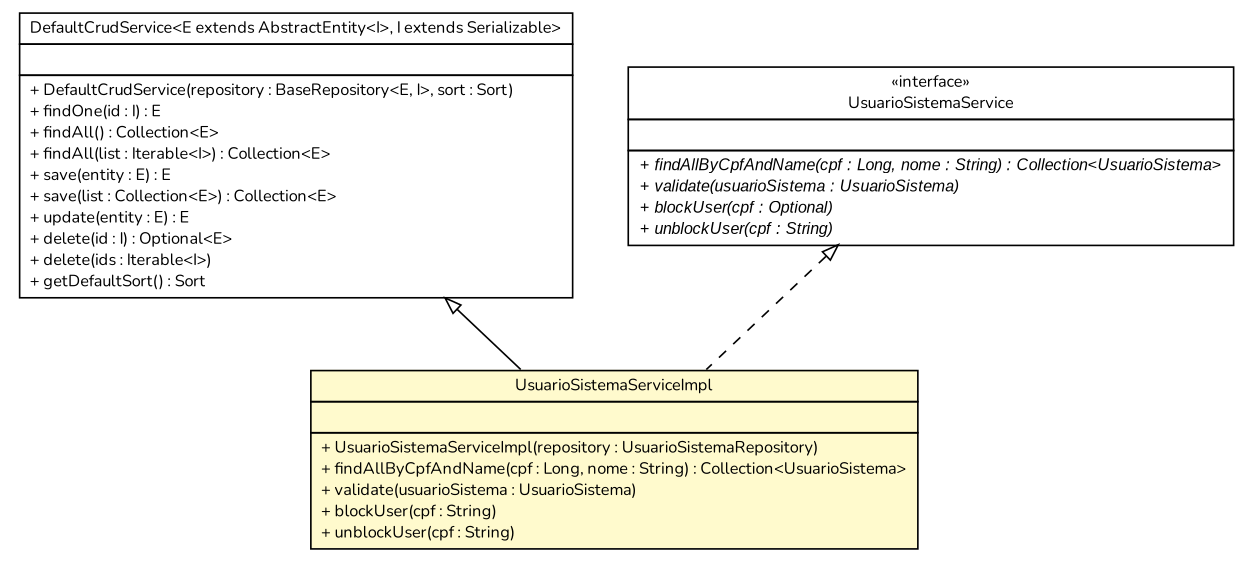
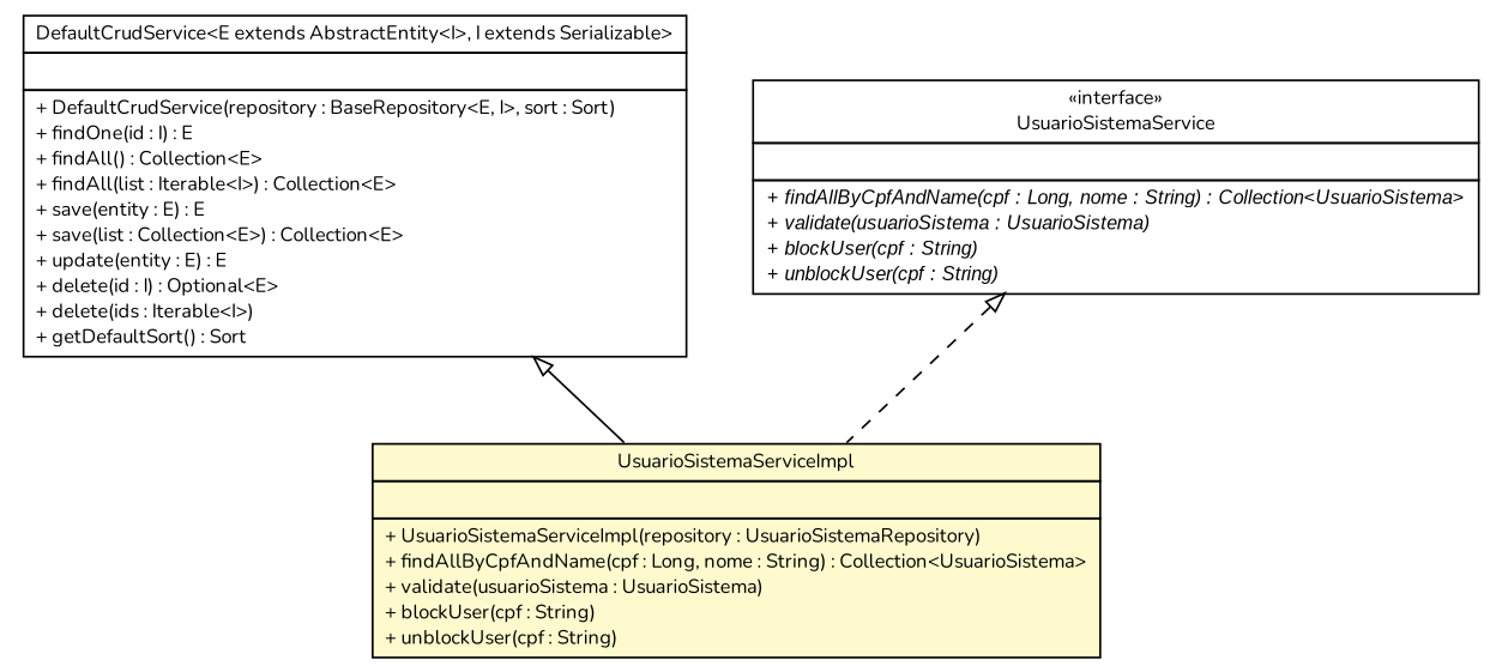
  digraph {
    nodesep=0.25
    ranksep=0.5
    fontname=Nunito
    node [fontcolor=black fontname=Nunito fontsize=10.0 shape=plaintext]
    edge [arrowtail=empty dir=back fontname=Nunito fontsize=10 headport=p labelfontname=arial labelfontsize=10 tailport=p]
    n1 [label=<<table title="br.gov.to.sefaz.business.service.impl.DefaultCrudService" border="0" cellborder="1" cellspacing="0" cellpadding="2" port="p" href="../../../../../business/service/impl/DefaultCrudService.html"> 		<tr><td><table border="0" cellspacing="0" cellpadding="1"> <tr><td align="center" balign="center"> DefaultCrudService&lt;E extends AbstractEntity&lt;I&gt;, I extends Serializable&gt; </td></tr> 		</table></td></tr> 		<tr><td><table border="0" cellspacing="0" cellpadding="1"> <tr><td align="left" balign="left">  </td></tr> 		</table></td></tr> 		<tr><td><table border="0" cellspacing="0" cellpadding="1"> <tr><td align="left" balign="left"> + DefaultCrudService(repository : BaseRepository&lt;E, I&gt;, sort : Sort) </td></tr> <tr><td align="left" balign="left"> + findOne(id : I) : E </td></tr> <tr><td align="left" balign="left"> + findAll() : Collection&lt;E&gt; </td></tr> <tr><td align="left" balign="left"> + findAll(list : Iterable&lt;I&gt;) : Collection&lt;E&gt; </td></tr> <tr><td align="left" balign="left"> + save(entity : E) : E </td></tr> <tr><td align="left" balign="left"> + save(list : Collection&lt;E&gt;) : Collection&lt;E&gt; </td></tr> <tr><td align="left" balign="left"> + update(entity : E) : E </td></tr> <tr><td align="left" balign="left"> + delete(id : I) : Optional&lt;E&gt; </td></tr> <tr><td align="left" balign="left"> + delete(ids : Iterable&lt;I&gt;) </td></tr> <tr><td align="left" balign="left"> + getDefaultSort() : Sort </td></tr> 		</table></td></tr> 		</table>>]
    n2 [label=<<table title="br.gov.to.sefaz.seg.business.gestao.service.impl.UsuarioSistemaServiceImpl" border="0" cellborder="1" cellspacing="0" cellpadding="2" port="p" bgcolor="lemonChiffon" href="./UsuarioSistemaServiceImpl.html"> 		<tr><td><table border="0" cellspacing="0" cellpadding="1"> <tr><td align="center" balign="center"> UsuarioSistemaServiceImpl </td></tr> 		</table></td></tr> 		<tr><td><table border="0" cellspacing="0" cellpadding="1"> <tr><td align="left" balign="left">  </td></tr> 		</table></td></tr> 		<tr><td><table border="0" cellspacing="0" cellpadding="1"> <tr><td align="left" balign="left"> + UsuarioSistemaServiceImpl(repository : UsuarioSistemaRepository) </td></tr> <tr><td align="left" balign="left"> + findAllByCpfAndName(cpf : Long, nome : String) : Collection&lt;UsuarioSistema&gt; </td></tr> <tr><td align="left" balign="left"> + validate(usuarioSistema : UsuarioSistema) </td></tr> <tr><td align="left" balign="left"> + blockUser(cpf : String) </td></tr> <tr><td align="left" balign="left"> + unblockUser(cpf : String) </td></tr> 		</table></td></tr> 		</table>>]
-   n3 [label=<<table title="br.gov.to.sefaz.seg.business.gestao.service.UsuarioSistemaService" border="0" cellborder="1" cellspacing="0" cellpadding="2" port="p" href="../UsuarioSistemaService.html"> 		<tr><td><table border="0" cellspacing="0" cellpadding="1"> <tr><td align="center" balign="center"> &#171;interface&#187; </td></tr> <tr><td align="center" balign="center"> UsuarioSistemaService </td></tr> 		</table></td></tr> 		<tr><td><table border="0" cellspacing="0" cellpadding="1"> <tr><td align="left" balign="left">  </td></tr> 		</table></td></tr> 		<tr><td><table border="0" cellspacing="0" cellpadding="1"> <tr><td align="left" balign="left"><font face="arial italic" point-size="10.0"> + findAllByCpfAndName(cpf : Long, nome : String) : Collection&lt;UsuarioSistema&gt; </font></td></tr> <tr><td align="left" balign="left"><font face="arial italic" point-size="10.0"> + validate(usuarioSistema : UsuarioSistema) </font></td></tr> <tr><td align="left" balign="left"><font face="arial italic" point-size="10.0"> + blockUser(cpf : Optional) </font></td></tr> <tr><td align="left" balign="left"><font face="arial italic" point-size="10.0"> + unblockUser(cpf : String) </font></td></tr> 		</table></td></tr> 		</table>>]
+   n3 [label=<<table title="br.gov.to.sefaz.seg.business.gestao.service.UsuarioSistemaService" border="0" cellborder="1" cellspacing="0" cellpadding="2" port="p" href="../UsuarioSistemaService.html"> 		<tr><td><table border="0" cellspacing="0" cellpadding="1"> <tr><td align="center" balign="center"> &#171;interface&#187; </td></tr> <tr><td align="center" balign="center"> UsuarioSistemaService </td></tr> 		</table></td></tr> 		<tr><td><table border="0" cellspacing="0" cellpadding="1"> <tr><td align="left" balign="left">  </td></tr> 		</table></td></tr> 		<tr><td><table border="0" cellspacing="0" cellpadding="1"> <tr><td align="left" balign="left"><font face="arial italic" point-size="10.0"> + findAllByCpfAndName(cpf : Long, nome : String) : Collection&lt;UsuarioSistema&gt; </font></td></tr> <tr><td align="left" balign="left"><font face="arial italic" point-size="10.0"> + validate(usuarioSistema : UsuarioSistema) </font></td></tr> <tr><td align="left" balign="left"><font face="arial italic" point-size="10.0"> + blockUser(cpf : String) </font></td></tr> <tr><td align="left" balign="left"><font face="arial italic" point-size="10.0"> + unblockUser(cpf : String) </font></td></tr> 		</table></td></tr> 		</table>>]
    n1 -> n2
    n3 -> n2 [style=dashed]
  }
